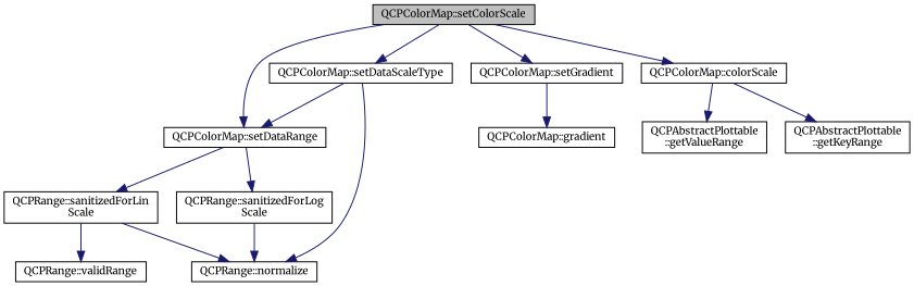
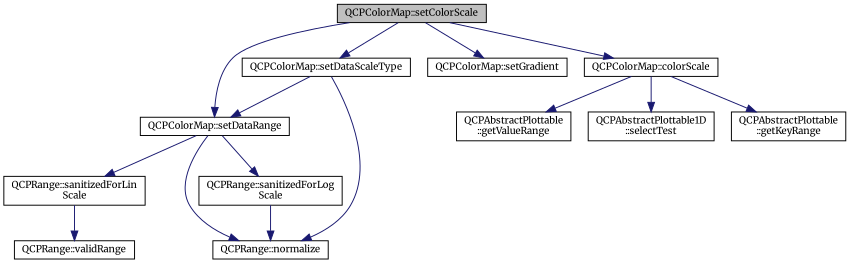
  digraph {
    fontname=Merriweather
    rankdir=TB
    node [color=black fillcolor=white fontname=Merriweather fontsize=10 shape=record style=filled]
    edge [color=midnightblue fontname=Merriweather fontsize=10 labelfontname=Helvetica labelfontsize=10 style=solid]
    n1 [fillcolor=grey75 fontcolor=black height=0.2 label="QCPColorMap::setColorScale" width=0.4]
    n2 [height=0.2 label="QCPColorMap::setDataRange" width=0.4]
    n3 [height=0.2 label="QCPColorMap::setDataScaleType" width=0.4]
    n4 [height=0.2 label="QCPColorMap::setGradient" width=0.4]
    n5 [height=0.2 label="QCPColorMap::colorScale" width=0.4]
    n6 [height=0.2 label="QCPRange::sanitizedForLog\lScale" width=0.4]
    n7 [height=0.2 label="QCPRange::sanitizedForLin\lScale" width=0.4]
    n8 [height=0.2 label="QCPRange::normalize" width=0.4]
-   n9 [height=0.2 label="QCPColorMap::gradient" width=0.4]
+   n10 [height=0.2 label="QCPAbstractPlottable1D\l::selectTest" width=0.4]
    n11 [height=0.2 label="QCPAbstractPlottable\l::getKeyRange" width=0.4]
    n12 [height=0.2 label="QCPAbstractPlottable\l::getValueRange" width=0.4]
    n13 [height=0.2 label="QCPRange::validRange" width=0.4]
    n1 -> n2
    n1 -> n3
    n1 -> n4
    n1 -> n5
    n2 -> n6
    n2 -> n7
    n3 -> n2
    n3 -> n8
-   n4 -> n9
+   n5 -> n10
    n5 -> n11
    n5 -> n12
    n6 -> n8
-   n7 -> n8
+   n2 -> n8
    n7 -> n13
  }
